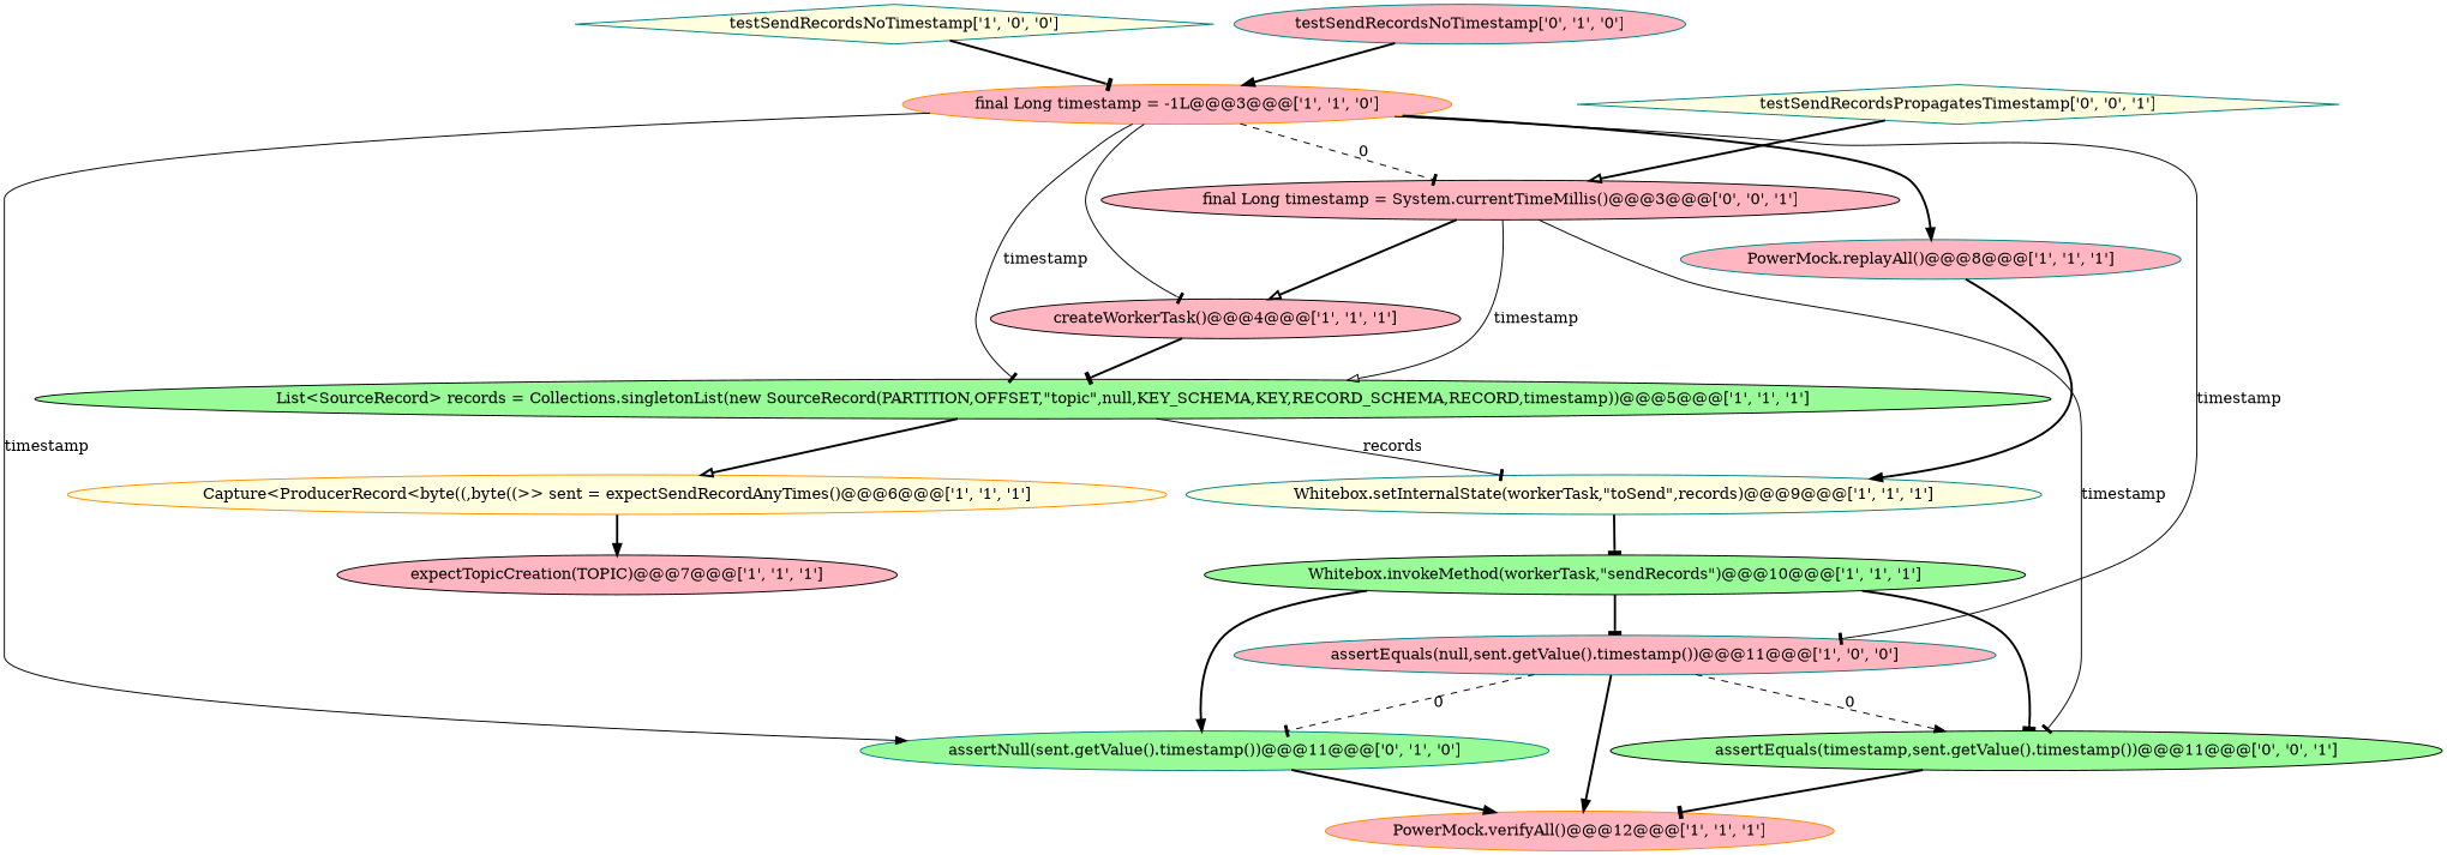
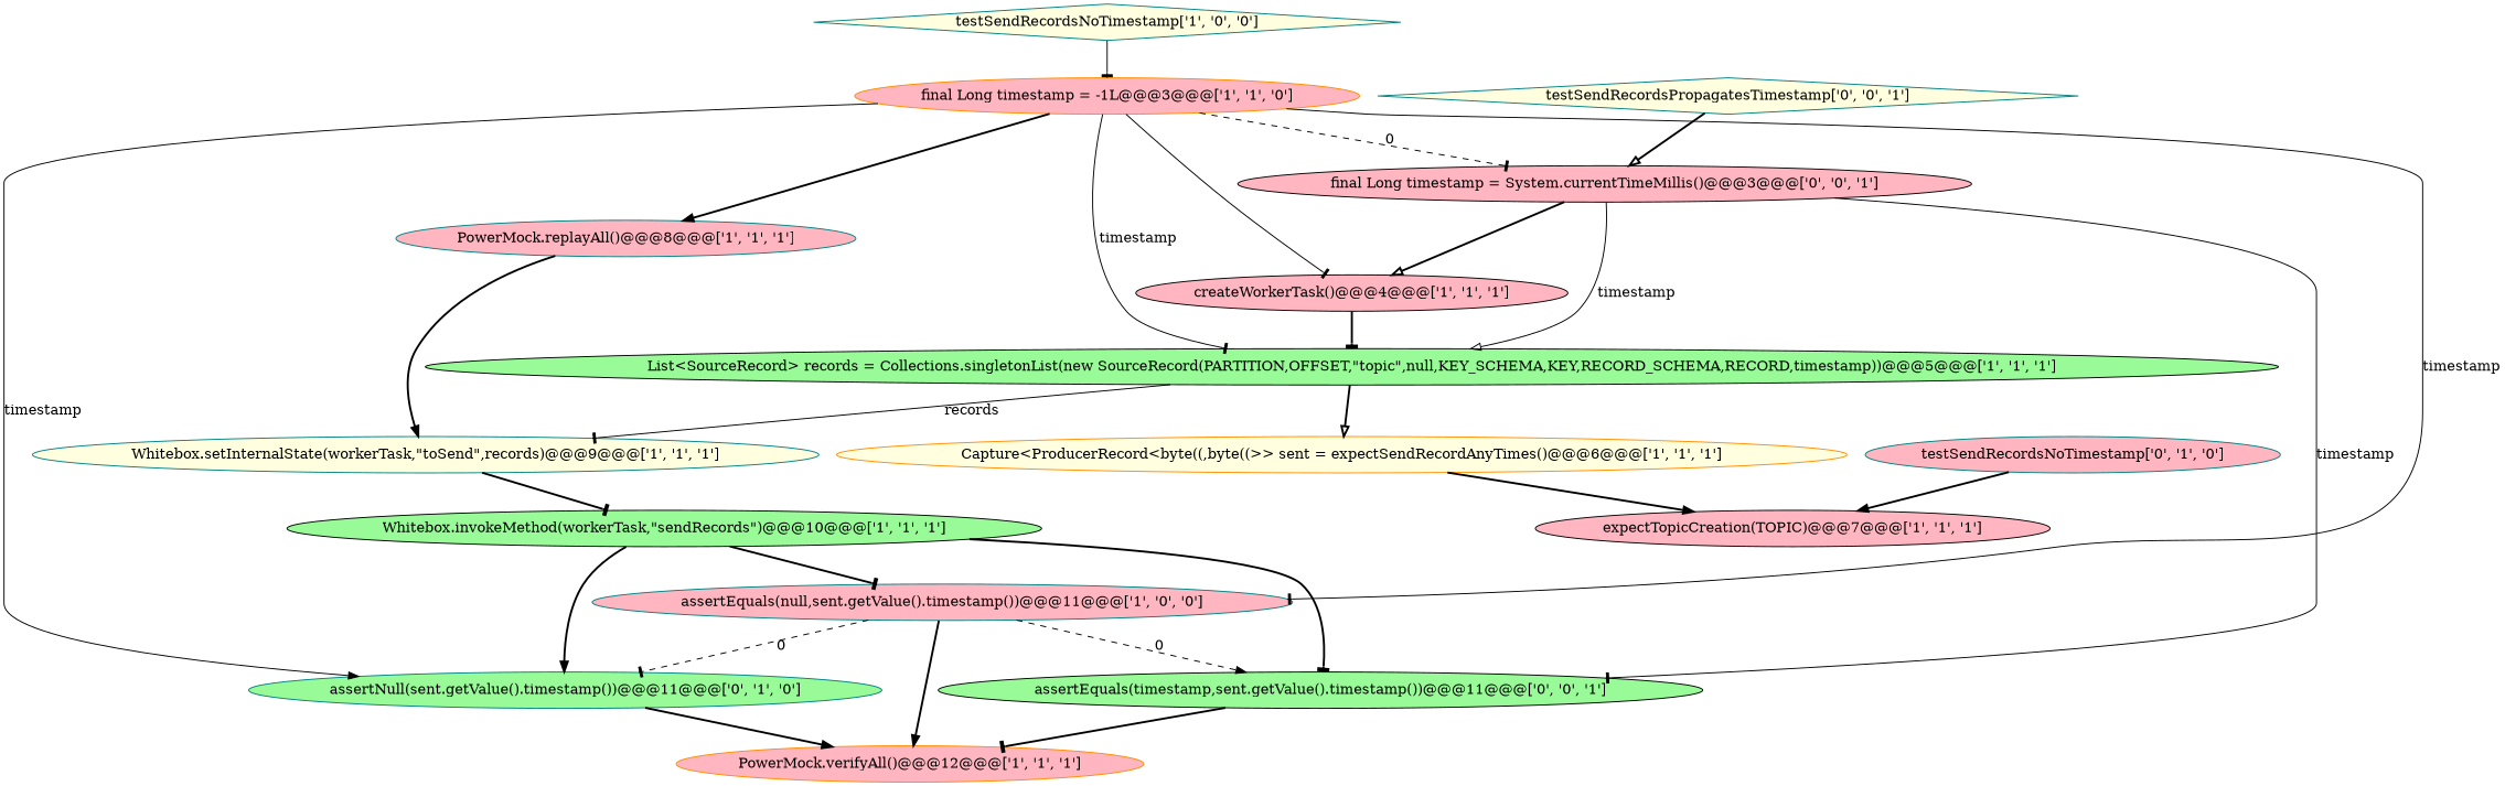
  digraph {
    node [color=teal fillcolor=lightpink shape=ellipse style=filled]
    edge [arrowhead=tee style=bold]
    n1 [color=darkorange label="PowerMock.verifyAll()@@@12@@@['1', '1', '1']"]
    n2 [color=darkorange label="final Long timestamp = -1L@@@3@@@['1', '1', '0']"]
    n3 [fillcolor=palegreen label="assertNull(sent.getValue().timestamp())@@@11@@@['0', '1', '0']"]
    n4 [label="assertEquals(null,sent.getValue().timestamp())@@@11@@@['1', '0', '0']"]
    n5 [color=black label="createWorkerTask()@@@4@@@['1', '1', '1']"]
    n6 [color=black label="final Long timestamp = System.currentTimeMillis()@@@3@@@['0', '0', '1']"]
    n7 [color=black fillcolor=palegreen label="List<SourceRecord> records = Collections.singletonList(new SourceRecord(PARTITION,OFFSET,\"topic\",null,KEY_SCHEMA,KEY,RECORD_SCHEMA,RECORD,timestamp))@@@5@@@['1', '1', '1']"]
    n8 [label="PowerMock.replayAll()@@@8@@@['1', '1', '1']"]
    n9 [color=black fillcolor=palegreen label="assertEquals(timestamp,sent.getValue().timestamp())@@@11@@@['0', '0', '1']"]
    n10 [fillcolor=lightyellow label="Whitebox.setInternalState(workerTask,\"toSend\",records)@@@9@@@['1', '1', '1']"]
    n11 [color=darkorange fillcolor=lightyellow label="Capture<ProducerRecord<byte((,byte((>> sent = expectSendRecordAnyTimes()@@@6@@@['1', '1', '1']"]
    n12 [color=black fillcolor=palegreen label="Whitebox.invokeMethod(workerTask,\"sendRecords\")@@@10@@@['1', '1', '1']"]
    n13 [color=black label="expectTopicCreation(TOPIC)@@@7@@@['1', '1', '1']"]
    n14 [fillcolor=lightyellow label="testSendRecordsNoTimestamp['1', '0', '0']" shape=diamond]
    n15 [label="testSendRecordsNoTimestamp['0', '1', '0']"]
    n16 [fillcolor=lightyellow label="testSendRecordsPropagatesTimestamp['0', '0', '1']" shape=diamond]
    n2 -> n3 [arrowhead=normal label=timestamp style=solid]
    n2 -> n4 [label=timestamp style=solid]
    n2 -> n5 [style=solid]
    n2 -> n6 [label=0 style=dashed]
    n2 -> n7 [label=timestamp style=solid]
    n2 -> n8 [arrowhead=normal]
    n3 -> n1 [arrowhead=normal]
    n4 -> n1 [arrowhead=normal]
    n4 -> n3 [label=0 style=dashed]
    n4 -> n9 [arrowhead=normal label=0 style=dashed]
    n5 -> n7
    n6 -> n5 [arrowhead=onormal]
    n6 -> n7 [arrowhead=onormal label=timestamp style=solid]
    n6 -> n9 [label=timestamp style=solid]
    n7 -> n10 [label=records style=solid]
    n7 -> n11 [arrowhead=onormal]
    n8 -> n10 [arrowhead=normal]
    n9 -> n1
    n10 -> n12
    n11 -> n13 [arrowhead=normal]
    n12 -> n3 [arrowhead=normal]
    n12 -> n4
    n12 -> n9
-   n14 -> n2
-   n15 -> n2 [arrowhead=normal]
+   n14 -> n2 [style=solid]
+   n15 -> n13 [arrowhead=normal]
    n16 -> n6 [arrowhead=onormal]
  }
